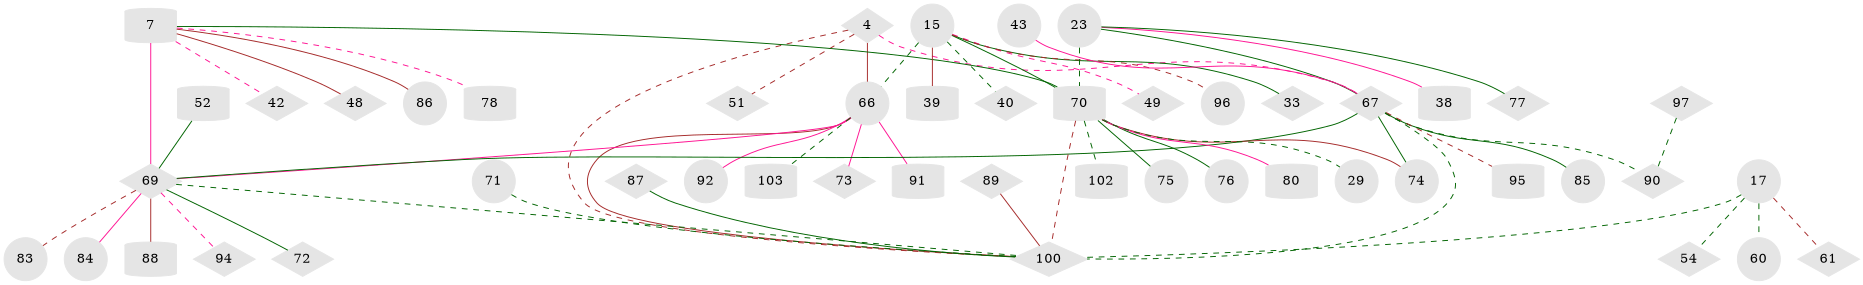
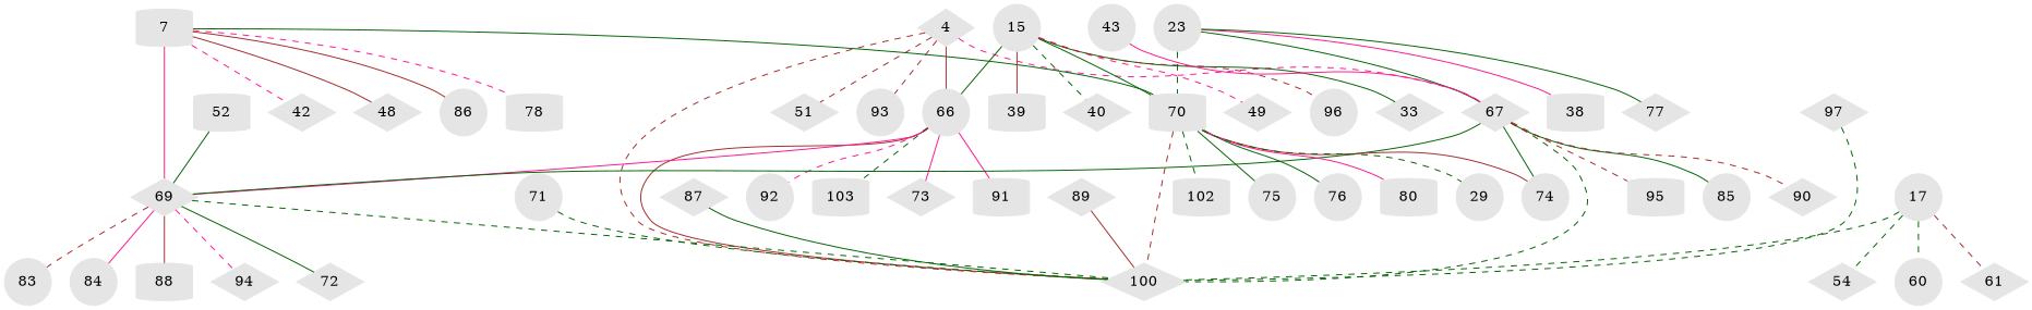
  graph {
    node [color=gray90 shape=diamond style=filled]
    edge [color=darkgreen style=solid]
    4 [super="+1+3"]
    51
    66 [shape=circle super="+13"]
    67 [super="+5+29"]
+   93 [shape=circle]
    100 [super="+58+98+30+55+57+65"]
    69 [super="+32+10+34"]
    73
    91 [shape=cylinder]
    92 [shape=circle]
    103 [shape=cylinder super="+79"]
    74 [shape=circle]
    85 [shape=circle]
    90
    95 [shape=cylinder]
    7 [shape=cylinder super="+6"]
    n17 [label=78 shape=cylinder]
    42
    48
    70 [shape=cylinder super="+25+27+37+45+61+62"]
    86 [shape=circle]
    72 [super="+50"]
    83 [shape=circle]
    84 [shape=circle]
    88 [shape=cylinder super="+64"]
    94
    75 [shape=circle]
    76 [shape=circle]
    80 [shape=cylinder]
    n30 [label=29 shape=circle]
    102 [shape=cylinder]
    15 [shape=circle super="+14"]
    33
    39 [shape=cylinder]
    40
    49
    96 [shape=circle]
    17 [shape=circle super="+16"]
    54
    60 [shape=circle]
    n41 [label=61]
    23 [shape=circle super="+21"]
    38 [shape=cylinder]
    77
    43 [shape=circle]
    52 [shape=cylinder]
    71 [shape=circle super="+47"]
    87
    89
    97 [super="+68"]
    4 -- 51 [color=brown style=dashed]
    4 -- 66 [color=brown]
    4 -- 67 [color=deeppink style=dashed weight=6]
+   4 -- 93 [color=brown style=dashed]
    4 -- 100 [color=brown style=dashed weight=2]
    66 -- 100 [color=brown]
    66 -- 69 [color=deeppink]
    66 -- 73 [color=deeppink]
    66 -- 91 [color=deeppink]
-   66 -- 92 [color=deeppink]
+   66 -- 92 [color=deeppink style=dashed]
    66 -- 103 [style=dashed]
    67 -- 100 [style=dashed]
    67 -- 69 [weight=2]
    67 -- 74
    67 -- 85
-   67 -- 90 [style=dashed]
+   67 -- 90 [color=brown style=dashed]
    67 -- 95 [color=brown style=dashed]
    69 -- 100 [style=dashed]
    69 -- 72
    69 -- 83 [color=brown style=dashed]
    69 -- 84 [color=deeppink]
    69 -- 88 [color=brown]
    69 -- 94 [color=deeppink style=dashed]
    7 -- 69 [color=deeppink weight=6]
    7 -- n17 [color=deeppink style=dashed]
    7 -- 42 [color=deeppink style=dashed]
    7 -- 48 [color=brown]
    7 -- 70
    7 -- 86 [color=brown]
    70 -- 100 [color=brown style=dashed weight=2]
    70 -- 74 [color=brown]
    70 -- 75
    70 -- 76
    70 -- 80 [color=deeppink]
    70 -- n30 [style=dashed]
    70 -- 102 [style=dashed]
-   15 -- 66 [style=dashed weight=6]
+   15 -- 66 [weight=6]
    15 -- 70
    15 -- 33
    15 -- 39 [color=brown]
    15 -- 40 [style=dashed]
    15 -- 49 [color=deeppink style=dashed]
    15 -- 96 [color=brown style=dashed]
    17 -- 100 [style=dashed weight=6]
    17 -- 54 [style=dashed]
    17 -- 60 [style=dashed]
    17 -- n41 [color=brown style=dashed]
    23 -- 67
    23 -- 70 [style=dashed weight=6]
    23 -- 38 [color=deeppink]
    23 -- 77
    43 -- 67 [color=deeppink]
    52 -- 69
    71 -- 100 [style=dashed]
    87 -- 100
    89 -- 100 [color=brown]
-   97 -- 90 [style=dashed]
+   97 -- 100 [style=dashed]
  }
